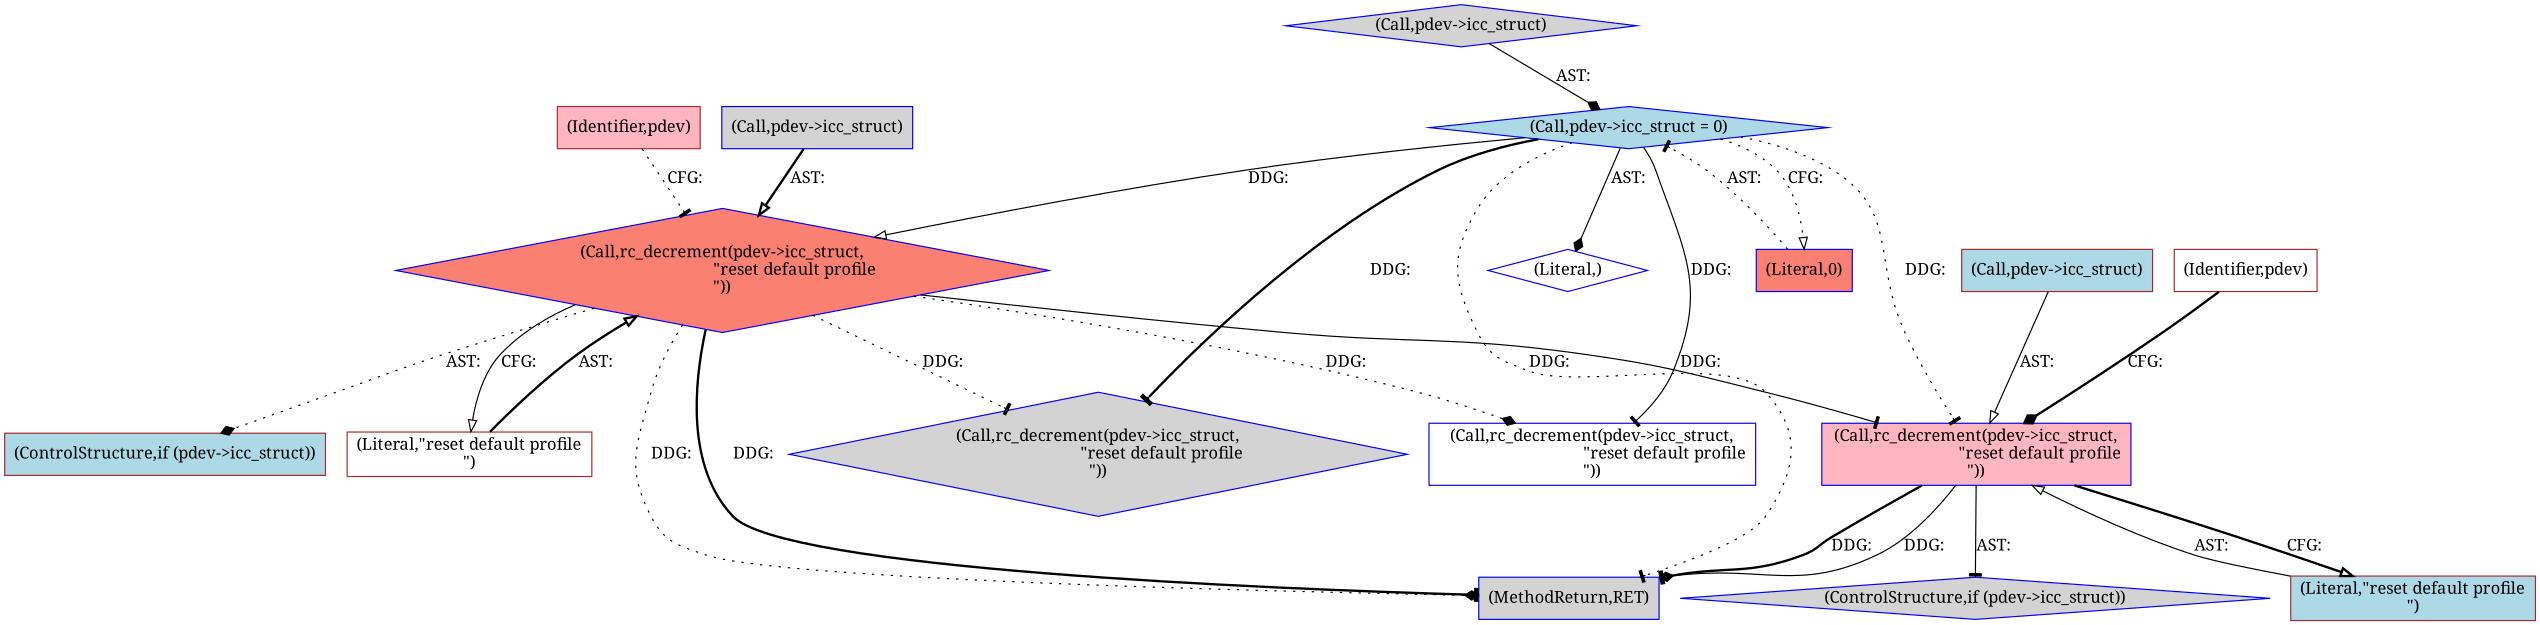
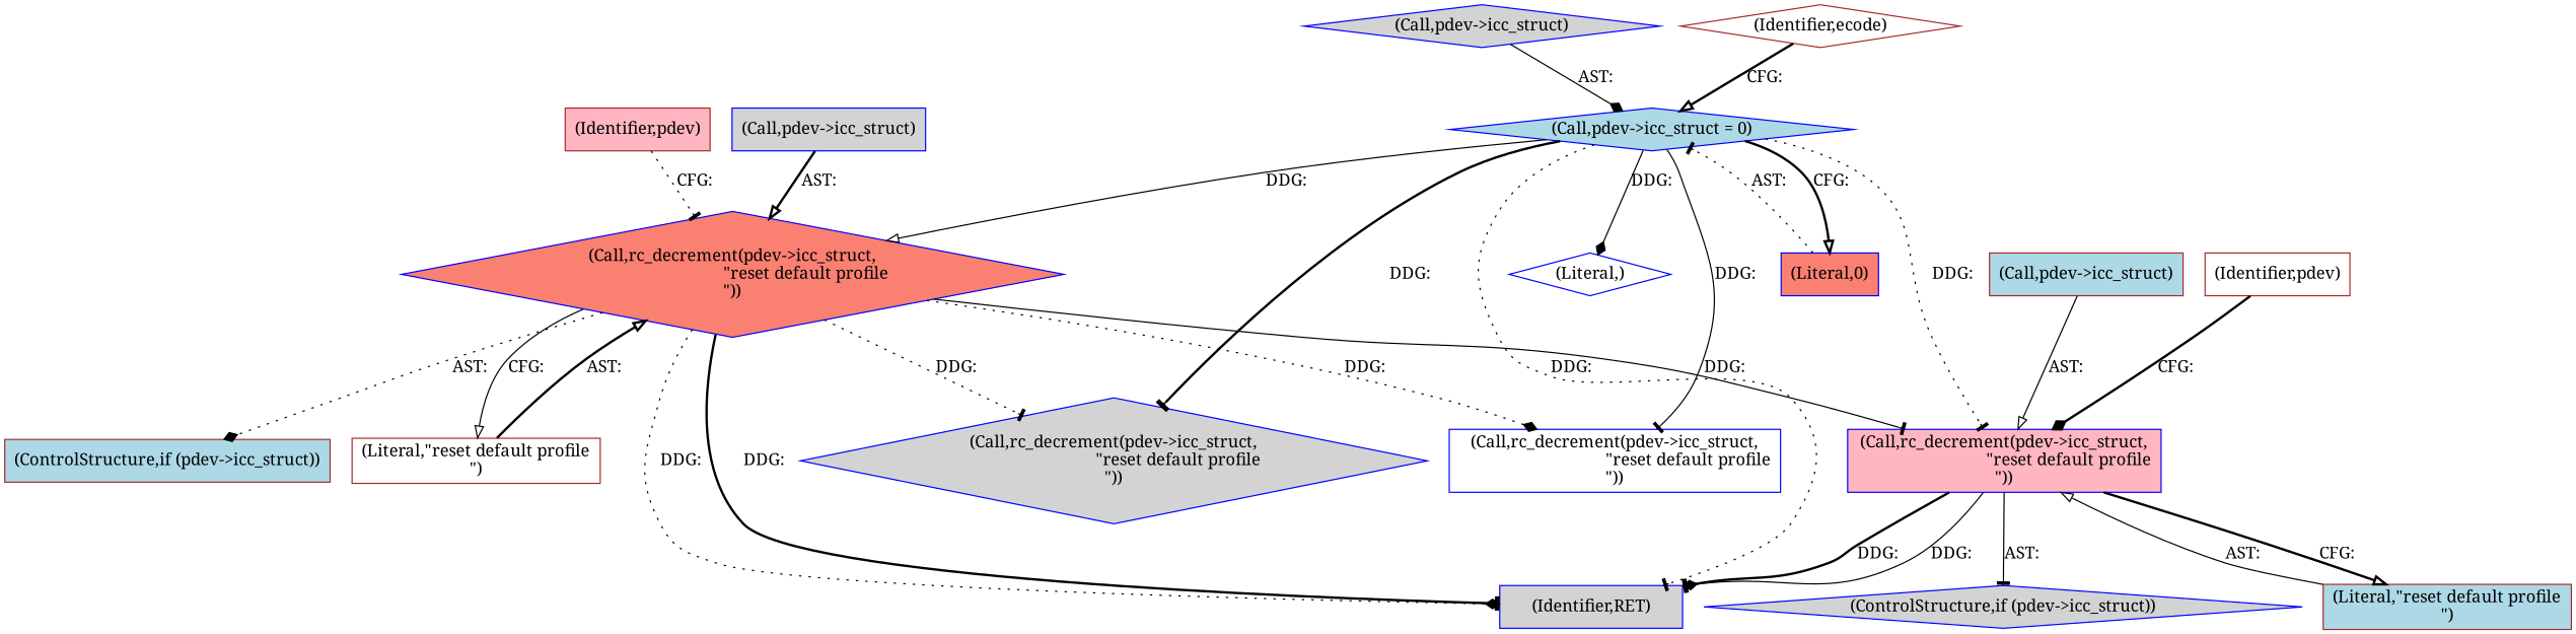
  digraph {
    fontname="Noto Serif"
    node [color=blue fillcolor=lightgrey fontname="Noto Serif" shape=box style=filled]
    edge [arrowhead=tee fontname="Noto Serif" style=solid]
    n1 [fillcolor=lightpink label="(Call,rc_decrement(pdev->icc_struct,\n                             \"reset default profile\n\"))"]
    n2 [color=brown fillcolor=lightblue label="(Literal,\"reset default profile\n\")"]
-   n3 [label="(MethodReturn,RET)"]
+   n3 [label="(Identifier,RET)"]
    n4 [label="(ControlStructure,if (pdev->icc_struct))" shape=diamond]
    n5 [fillcolor=salmon label="(Call,rc_decrement(pdev->icc_struct,\n                                 \"reset default profile\n\"))" shape=diamond]
    n6 [color=brown fillcolor=lightblue label="(ControlStructure,if (pdev->icc_struct))"]
    n7 [color=brown fillcolor=white label="(Literal,\"reset default profile\n\")"]
    n8 [label="(Call,rc_decrement(pdev->icc_struct,\n                             \"reset default profile\n\"))" shape=diamond]
    n9 [fillcolor=white label="(Call,rc_decrement(pdev->icc_struct,\n                                 \"reset default profile\n\"))"]
    n10 [fillcolor=lightblue label="(Call,pdev->icc_struct = 0)" shape=diamond]
    n11 [fillcolor=white label="(Literal,)" shape=diamond]
    n12 [fillcolor=salmon label="(Literal,0)"]
    n13 [color=brown fillcolor=lightblue label="(Call,pdev->icc_struct)"]
    n14 [label="(Call,pdev->icc_struct)" shape=diamond]
    n15 [label="(Call,pdev->icc_struct)"]
+   n16 [color=brown fillcolor=white label="(Identifier,ecode)" shape=diamond]
    n17 [color=brown fillcolor=white label="(Identifier,pdev)"]
    n18 [color=brown fillcolor=lightpink label="(Identifier,pdev)"]
    n1 -> n2 [arrowhead=onormal label="CFG: " style=bold]
    n1 -> n3 [label="DDG: " style=bold]
    n1 -> n3 [arrowhead=diamond label="DDG: "]
    n1 -> n4 [label="AST: "]
    n2 -> n1 [arrowhead=onormal label="AST: "]
    n5 -> n1 [label="DDG: "]
    n5 -> n3 [arrowhead=diamond label="DDG: " style=dotted]
    n5 -> n3 [label="DDG: " style=bold]
    n5 -> n6 [arrowhead=diamond label="AST: " style=dotted]
    n5 -> n7 [arrowhead=onormal label="CFG: "]
    n5 -> n8 [label="DDG: " style=dotted]
    n5 -> n9 [arrowhead=diamond label="DDG: " style=dotted]
    n7 -> n5 [arrowhead=onormal label="AST: " style=bold]
    n10 -> n1 [label="DDG: " style=dotted]
    n10 -> n3 [label="DDG: " style=dotted]
    n10 -> n5 [arrowhead=onormal label="DDG: "]
    n10 -> n8 [label="DDG: " style=bold]
    n10 -> n9 [label="DDG: "]
-   n10 -> n11 [arrowhead=diamond label="AST: "]
-   n10 -> n12 [arrowhead=onormal label="CFG: " style=dotted]
+   n10 -> n11 [arrowhead=diamond label="DDG: "]
+   n10 -> n12 [arrowhead=onormal label="CFG: " style=bold]
    n12 -> n10 [label="AST: " style=dotted]
    n13 -> n1 [arrowhead=onormal label="AST: "]
    n14 -> n10 [arrowhead=diamond label="AST: "]
    n15 -> n5 [arrowhead=onormal label="AST: " style=bold]
+   n16 -> n10 [arrowhead=onormal label="CFG: " style=bold]
    n17 -> n1 [arrowhead=diamond label="CFG: " style=bold]
    n18 -> n5 [label="CFG: " style=dotted]
  }
